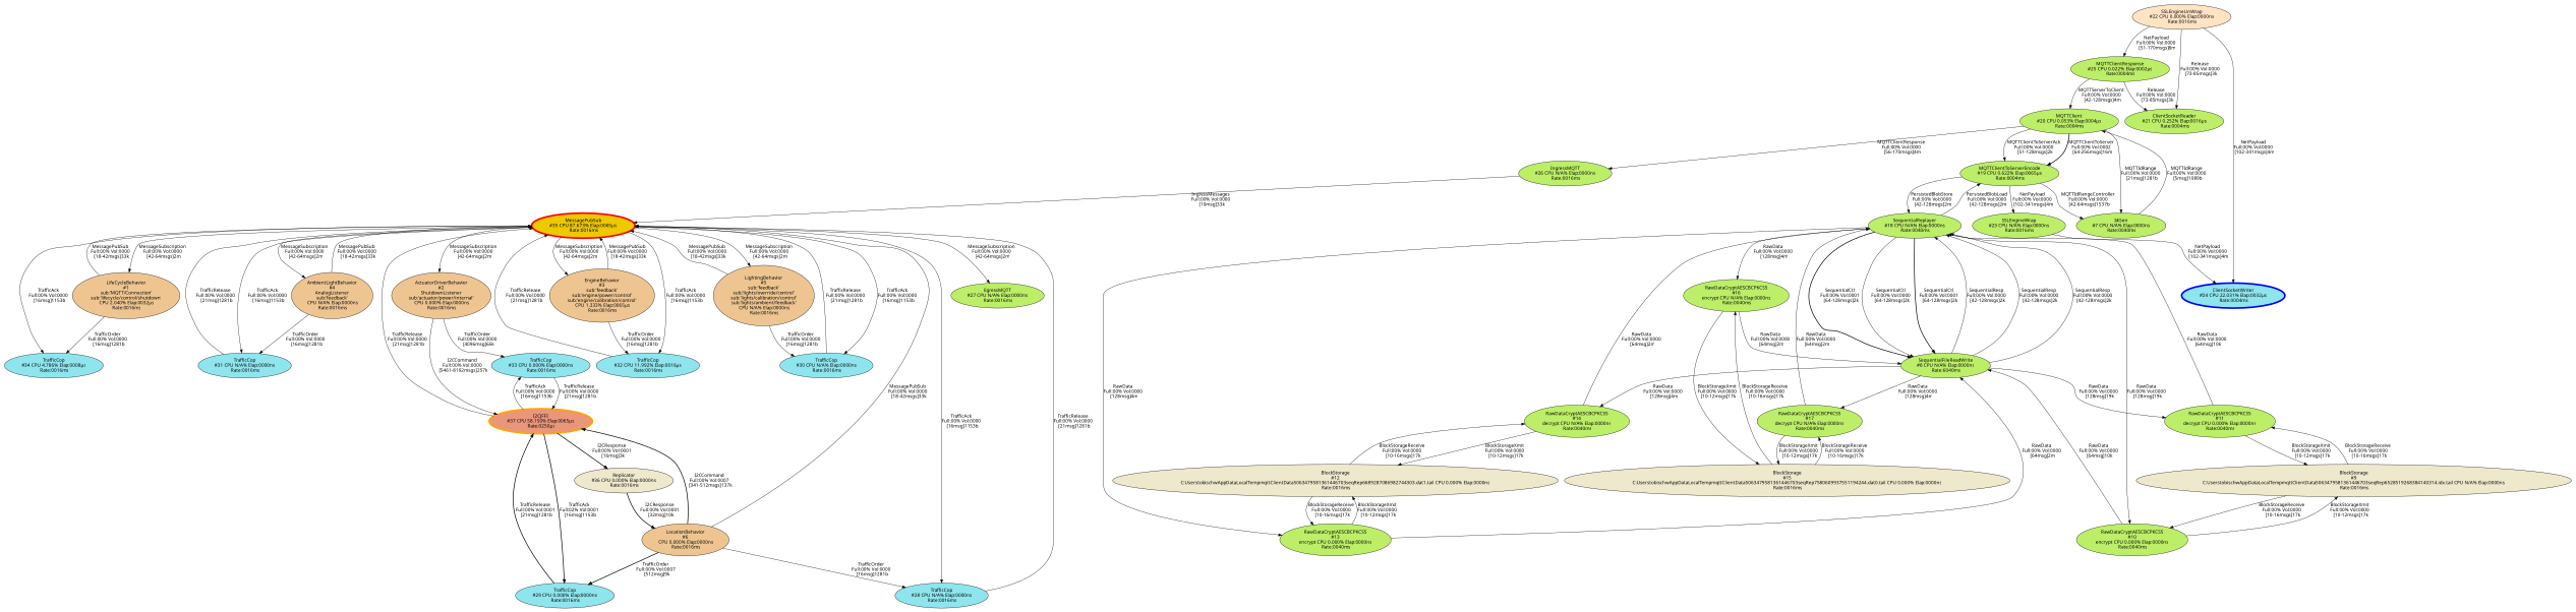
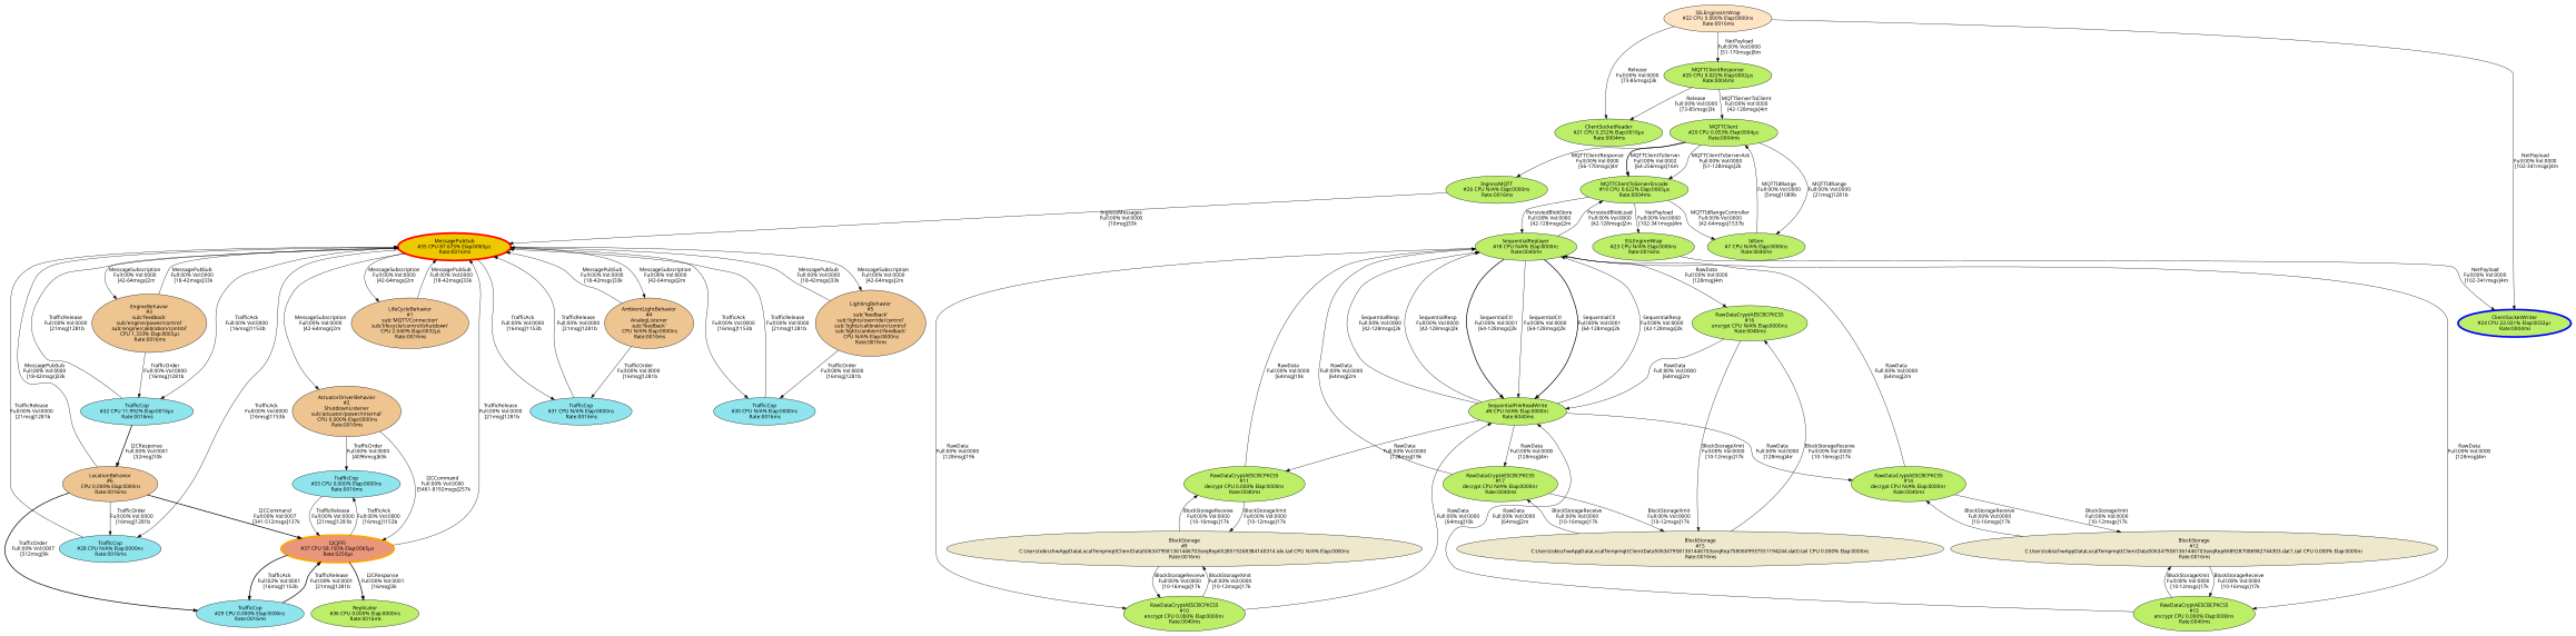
  digraph {
    fontname="Noto Sans"
    rankdir=TD
    node [fillcolor=darkolivegreen2 fontname="Noto Sans" style=filled]
    edge [fontname="Noto Sans" penwidth=1]
    n1 [fillcolor=bisque1 label="SSLEngineUnWrap\n#22 CPU 0.000% Elap:0000ns\n Rate:0016ms"]
    n2 [label="ClientSocketReader\n#21 CPU 0.252% Elap:0016µs\n Rate:0004ms"]
    n3 [label="SSLEngineWrap\n#23 CPU N/A% Elap:0000ns\n Rate:0016ms"]
-   n4 [color=blue fillcolor=cadetblue2 label="ClientSocketWriter\n#24 CPU 22.031% Elap:0032µs\n Rate:0004ms" penwidth=5]
+   n4 [color=blue label="ClientSocketWriter\n#24 CPU 22.031% Elap:0032µs\n Rate:0004ms" penwidth=5]
    n5 [label="MQTTClientResponse\n#25 CPU 0.022% Elap:0002µs\n Rate:0004ms"]
    n6 [fillcolor=burlywood2 label="LifeCycleBehavior\n#1\nsub:'MQTT/Connection'\nsub:'lifecycle/control/shutdown'\n CPU 2.040% Elap:0032µs\n Rate:0016ms"]
-   n7 [fillcolor=cadetblue2 label="TrafficCop\n#34 CPU 4.786% Elap:0008µs\n Rate:0016ms"]
    n8 [color=red fillcolor=gold2 label="MessagePubSub\n#35 CPU 87.673% Elap:0065µs\n Rate:0016ms" penwidth=5]
    n9 [fillcolor=burlywood2 label="ActuatorDriverBehavior\n#2\nShutdownListener\nsub:'actuator/power/internal'\n CPU 0.000% Elap:0000ns\n Rate:0016ms"]
    n10 [fillcolor=burlywood2 label="EngineBehavior\n#3\nsub:'feedback'\nsub:'engine/power/control'\nsub:'engine/calibration/control'\n CPU 1.333% Elap:0065µs\n Rate:0016ms"]
    n11 [fillcolor=cadetblue2 label="TrafficCop\n#32 CPU 11.992% Elap:0016µs\n Rate:0016ms"]
    n12 [fillcolor=burlywood2 label="AmbientLightBehavior\n#4\nAnalogListener\nsub:'feedback'\n CPU N/A% Elap:0000ns\n Rate:0016ms"]
    n13 [fillcolor=cadetblue2 label="TrafficCop\n#31 CPU N/A% Elap:0000ns\n Rate:0016ms"]
    n14 [fillcolor=burlywood2 label="LightingBehavior\n#5\nsub:'feedback'\nsub:'lights/override/control'\nsub:'lights/calibration/control'\nsub:'lights/ambient/feedback'\n CPU N/A% Elap:0000ns\n Rate:0016ms"]
    n15 [fillcolor=cadetblue2 label="TrafficCop\n#30 CPU N/A% Elap:0000ns\n Rate:0016ms"]
    n16 [fillcolor=cadetblue2 label="TrafficCop\n#28 CPU N/A% Elap:0000ns\n Rate:0016ms"]
-   n17 [label="EgressMQTT\n#27 CPU N/A% Elap:0000ns\n Rate:0016ms"]
    n18 [fillcolor=cadetblue2 label="TrafficCop\n#33 CPU 0.000% Elap:0000ns\n Rate:0016ms"]
    n19 [color=orange fillcolor=darksalmon label="I2CJFFI\n#37 CPU 58.150% Elap:0065µs\n Rate:0250µs" penwidth=5]
    n20 [fillcolor=cadetblue2 label="TrafficCop\n#29 CPU 0.000% Elap:0000ns\n Rate:0016ms"]
-   n21 [fillcolor=cornsilk2 label="Replicator\n#36 CPU 0.000% Elap:0000ns\n Rate:0016ms"]
+   n21 [label="Replicator\n#36 CPU 0.000% Elap:0000ns\n Rate:0016ms"]
    n22 [fillcolor=burlywood2 label="LocationBehavior\n#6\n CPU 0.000% Elap:0000ns\n Rate:0016ms"]
    n23 [label="IdGen\n#7 CPU N/A% Elap:0000ns\n Rate:0040ms"]
    n24 [label="MQTTClient\n#20 CPU 0.053% Elap:0004µs\n Rate:0004ms"]
    n25 [label="MQTTClientToServerEncode\n#19 CPU 0.622% Elap:0065µs\n Rate:0004ms"]
    n26 [label="IngressMQTT\n#26 CPU N/A% Elap:0000ns\n Rate:0016ms"]
    n27 [label="SequentialFileReadWrite\n#8 CPU N/A% Elap:0000ns\n Rate:6040ms"]
    n28 [label="RawDataCryptAESCBCPKCS5\n#11\ndecrypt CPU 0.000% Elap:0000ns\n Rate:0040ms"]
    n29 [label="RawDataCryptAESCBCPKCS5\n#14\ndecrypt CPU N/A% Elap:0000ns\n Rate:0040ms"]
    n30 [label="RawDataCryptAESCBCPKCS5\n#17\ndecrypt CPU N/A% Elap:0000ns\n Rate:0040ms"]
    n31 [label="SequentialReplayer\n#18 CPU N/A% Elap:0000ns\n Rate:0040ms"]
    n32 [fillcolor=cornsilk2 label="BlockStorage\n#9\nC:\Users\tobischw\AppData\Local\Temp\mqttClientData5063479581361446703\seqRep6528519268384140314.idx.tail CPU N/A% Elap:0000ns\n Rate:0016ms"]
    n33 [fillcolor=cornsilk2 label="BlockStorage\n#12\nC:\Users\tobischw\AppData\Local\Temp\mqttClientData5063479581361446703\seqRep6689287086982744303.dat1.tail CPU 0.000% Elap:0000ns\n Rate:0016ms"]
    n34 [fillcolor=cornsilk2 label="BlockStorage\n#15\nC:\Users\tobischw\AppData\Local\Temp\mqttClientData5063479581361446703\seqRep7580609937551194244.dat0.tail CPU 0.000% Elap:0000ns\n Rate:0016ms"]
    n35 [label="RawDataCryptAESCBCPKCS5\n#10\nencrypt CPU 0.000% Elap:0000ns\n Rate:0040ms"]
    n36 [label="RawDataCryptAESCBCPKCS5\n#13\nencrypt CPU 0.000% Elap:0000ns\n Rate:0040ms"]
    n37 [label="RawDataCryptAESCBCPKCS5\n#16\nencrypt CPU N/A% Elap:0000ns\n Rate:0040ms"]
    subgraph sub_1 {
      rank=same
      n1
    }
    subgraph sub_2 {
      rank=same
      n2
    }
    subgraph sub_3 {
      rank=same
      n3
    }
    subgraph sub_4 {
      rank=same
      n4
    }
    n1 -> n2 [label="Release \nFull:00% Vol:0000 \n [73-85msgs]3k"]
    n1 -> n4 [label="NetPayload \nFull:00% Vol:0000 \n [102-341msgs]4m"]
    n1 -> n5 [label="NetPayload \nFull:00% Vol:0000 \n [51-170msgs]8m"]
    n3 -> n4 [label="NetPayload \nFull:00% Vol:0000 \n [102-341msgs]4m"]
    n5 -> n2 [label="Release \nFull:00% Vol:0000 \n [73-85msgs]3k"]
    n5 -> n24 [label="MQTTServerToClient \nFull:00% Vol:0000 \n [42-128msgs]4m"]
-   n6 -> n7 [label="TrafficOrder \nFull:00% Vol:0000 \n [16msg]1281b"]
    n6 -> n8 [label="MessagePubSub \nFull:00% Vol:0000 \n [18-42msgs]33k"]
    n8 -> n6 [label="MessageSubscription \nFull:00% Vol:0000 \n [42-64msgs]2m"]
-   n8 -> n7 [label="TrafficAck \nFull:00% Vol:0000 \n [16msg]1153b"]
    n8 -> n9 [label="MessageSubscription \nFull:00% Vol:0000 \n [42-64msgs]2m"]
    n8 -> n10 [label="MessageSubscription \nFull:00% Vol:0000 \n [42-64msgs]2m"]
    n8 -> n11 [label="TrafficAck \nFull:00% Vol:0000 \n [16msg]1153b"]
    n8 -> n12 [label="MessageSubscription \nFull:00% Vol:0000 \n [42-64msgs]2m"]
    n8 -> n13 [label="TrafficAck \nFull:00% Vol:0000 \n [16msg]1153b"]
    n8 -> n14 [label="MessageSubscription \nFull:00% Vol:0000 \n [42-64msgs]2m"]
    n8 -> n15 [label="TrafficAck \nFull:00% Vol:0000 \n [16msg]1153b"]
    n8 -> n16 [label="TrafficAck \nFull:00% Vol:0000 \n [16msg]1153b"]
-   n8 -> n17 [label="MessageSubscription \nFull:00% Vol:0000 \n [42-64msgs]2m"]
    n9 -> n18 [label="TrafficOrder \nFull:00% Vol:0000 \n [4096msg]65k"]
    n9 -> n19 [label="I2CCommand \nFull:00% Vol:0000 \n [5461-8192msgs]257k"]
    n10 -> n8 [label="MessagePubSub \nFull:00% Vol:0000 \n [18-42msgs]33k"]
    n10 -> n11 [label="TrafficOrder \nFull:00% Vol:0000 \n [16msg]1281b"]
    n11 -> n8 [label="TrafficRelease \nFull:00% Vol:0000 \n [21msg]1281b"]
    n12 -> n8 [label="MessagePubSub \nFull:00% Vol:0000 \n [18-42msgs]33k"]
    n12 -> n13 [label="TrafficOrder \nFull:00% Vol:0000 \n [16msg]1281b"]
    n13 -> n8 [label="TrafficRelease \nFull:00% Vol:0000 \n [21msg]1281b"]
    n14 -> n8 [label="MessagePubSub \nFull:00% Vol:0000 \n [18-42msgs]33k"]
    n14 -> n15 [label="TrafficOrder \nFull:00% Vol:0000 \n [16msg]1281b"]
    n15 -> n8 [label="TrafficRelease \nFull:00% Vol:0000 \n [21msg]1281b"]
    n16 -> n8 [label="TrafficRelease \nFull:00% Vol:0000 \n [21msg]1281b"]
    n18 -> n19 [label="TrafficRelease \nFull:00% Vol:0000 \n [21msg]1281b"]
    n19 -> n8 [label="TrafficRelease \nFull:00% Vol:0000 \n [21msg]1281b"]
    n19 -> n18 [label="TrafficAck \nFull:00% Vol:0000 \n [16msg]1153b"]
    n19 -> n20 [label="TrafficAck \nFull:02% Vol:0001 \n [16msg]1153b" penwidth=2]
    n19 -> n21 [label="I2CResponse \nFull:00% Vol:0001 \n [16msg]3k" penwidth=2]
    n20 -> n19 [label="TrafficRelease \nFull:00% Vol:0001 \n [21msg]1281b" penwidth=2]
-   n21 -> n22 [label="I2CResponse \nFull:00% Vol:0001 \n [32msg]10k" penwidth=2]
+   n11 -> n22 [label="I2CResponse \nFull:00% Vol:0001 \n [32msg]10k" penwidth=2]
    n22 -> n8 [label="MessagePubSub \nFull:00% Vol:0000 \n [18-42msgs]33k"]
    n22 -> n16 [label="TrafficOrder \nFull:00% Vol:0000 \n [16msg]1281b"]
    n22 -> n19 [label="I2CCommand \nFull:00% Vol:0007 \n [341-512msgs]137k" penwidth=2]
    n22 -> n20 [label="TrafficOrder \nFull:00% Vol:0007 \n [512msg]9k" penwidth=2]
    n23 -> n24 [label="MQTTIdRange \nFull:00% Vol:0000 \n [5msg]1089b"]
    n24 -> n23 [label="MQTTIdRange \nFull:00% Vol:0000 \n [21msg]1281b"]
    n24 -> n25 [label="MQTTClientToServerAck \nFull:00% Vol:0000 \n [51-128msgs]2k"]
    n24 -> n25 [label="MQTTClientToServer \nFull:00% Vol:0002 \n [64-256msgs]16m" penwidth=2]
    n24 -> n26 [label="MQTTClientResponse \nFull:00% Vol:0000 \n [56-170msgs]4m"]
    n25 -> n3 [label="NetPayload \nFull:00% Vol:0000 \n [102-341msgs]4m"]
    n25 -> n23 [label="MQTTIdRangeController \nFull:00% Vol:0000 \n [42-64msgs]1537b"]
    n25 -> n31 [label="PersistedBlobStore \nFull:00% Vol:0000 \n [42-128msgs]2m"]
    n26 -> n8 [label="IngressMessages \nFull:00% Vol:0000 \n [10msg]33k"]
    n27 -> n28 [label="RawData \nFull:00% Vol:0000 \n [128msg]19k"]
    n27 -> n29 [label="RawData \nFull:00% Vol:0000 \n [128msg]4m"]
    n27 -> n30 [label="RawData \nFull:00% Vol:0000 \n [128msg]4m"]
    n27 -> n31 [label="SequentialResp \nFull:00% Vol:0000 \n [42-128msgs]2k"]
    n27 -> n31 [label="SequentialResp \nFull:00% Vol:0000 \n [42-128msgs]2k"]
    n27 -> n31 [label="SequentialResp \nFull:00% Vol:0000 \n [42-128msgs]2k"]
    n28 -> n31 [label="RawData \nFull:00% Vol:0000 \n [64msg]10k"]
    n28 -> n32 [label="BlockStorageXmit \nFull:00% Vol:0000 \n [10-12msgs]17k"]
    n29 -> n31 [label="RawData \nFull:00% Vol:0000 \n [64msg]2m"]
    n29 -> n33 [label="BlockStorageXmit \nFull:00% Vol:0000 \n [10-12msgs]17k"]
    n30 -> n31 [label="RawData \nFull:00% Vol:0000 \n [64msg]2m"]
    n30 -> n34 [label="BlockStorageXmit \nFull:00% Vol:0000 \n [10-12msgs]17k"]
    n31 -> n25 [label="PersistedBlobLoad \nFull:00% Vol:0000 \n [42-128msgs]2m"]
    n31 -> n27 [label="SequentialCtl \nFull:00% Vol:0000 \n [64-128msgs]2k"]
    n31 -> n27 [label="SequentialCtl \nFull:00% Vol:0001 \n [64-128msgs]2k" penwidth=2]
    n31 -> n27 [label="SequentialCtl \nFull:00% Vol:0001 \n [64-128msgs]2k" penwidth=2]
    n31 -> n35 [label="RawData \nFull:00% Vol:0000 \n [128msg]19k"]
    n31 -> n36 [label="RawData \nFull:00% Vol:0000 \n [128msg]4m"]
    n31 -> n37 [label="RawData \nFull:00% Vol:0000 \n [128msg]4m"]
    n32 -> n28 [label="BlockStorageReceive \nFull:00% Vol:0000 \n [10-16msgs]17k"]
    n32 -> n35 [label="BlockStorageReceive \nFull:00% Vol:0000 \n [10-16msgs]17k"]
    n33 -> n29 [label="BlockStorageReceive \nFull:00% Vol:0000 \n [10-16msgs]17k"]
    n33 -> n36 [label="BlockStorageReceive \nFull:00% Vol:0000 \n [10-16msgs]17k"]
    n34 -> n30 [label="BlockStorageReceive \nFull:00% Vol:0000 \n [10-16msgs]17k"]
    n34 -> n37 [label="BlockStorageReceive \nFull:00% Vol:0000 \n [10-16msgs]17k"]
    n35 -> n27 [label="RawData \nFull:00% Vol:0000 \n [64msg]10k"]
    n35 -> n32 [label="BlockStorageXmit \nFull:00% Vol:0000 \n [10-12msgs]17k"]
    n36 -> n27 [label="RawData \nFull:00% Vol:0000 \n [64msg]2m"]
    n36 -> n33 [label="BlockStorageXmit \nFull:00% Vol:0000 \n [10-12msgs]17k"]
    n37 -> n27 [label="RawData \nFull:00% Vol:0000 \n [64msg]2m"]
    n37 -> n34 [label="BlockStorageXmit \nFull:00% Vol:0000 \n [10-12msgs]17k"]
  }
